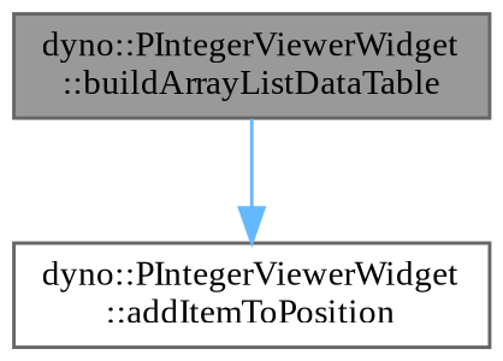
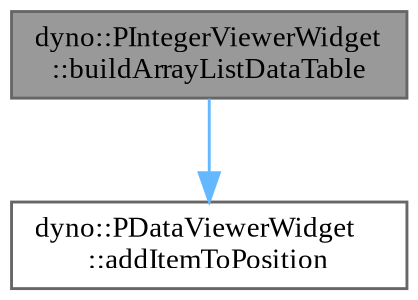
  digraph {
    rankdir=TB
    fontname="Liberation Serif"
    node [fontname="Liberation Serif" fontsize=10 shape=box style=filled]
    n1 [color=gray40 fillcolor=grey60 fontcolor=black height=0.2 label="dyno::PIntegerViewerWidget\l::buildArrayListDataTable" width=0.4]
-   n2 [color=grey40 fillcolor=white height=0.2 label="dyno::PIntegerViewerWidget\l::addItemToPosition" width=0.4]
+   n2 [color=grey40 fillcolor=white height=0.2 label="dyno::PDataViewerWidget\l::addItemToPosition" width=0.4]
    n1 -> n2 [color=steelblue1 fontname="Liberation Serif" fontsize=10 labelfontname=Helvetica labelfontsize=10 style=solid]
  }
